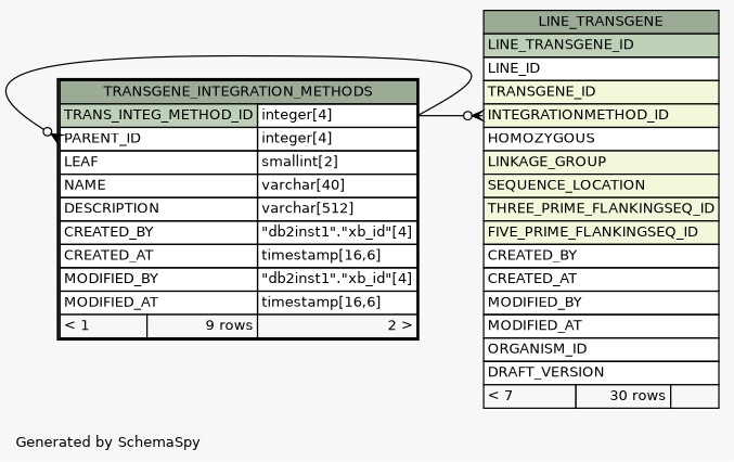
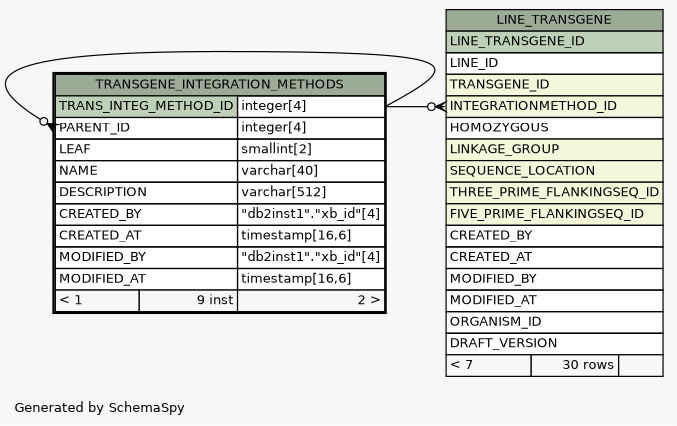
  digraph {
    bgcolor="#f7f7f7"
    fontname=Helvetica
    fontsize=11
    label="\nGenerated by SchemaSpy"
    labeljust=l
    nodesep=0.18
    rankdir=RL
    ranksep=0.46
    node [fontname=Helvetica fontsize=11 shape=plaintext]
    edge [arrowhead=none arrowsize=0.8 arrowtail=crowodot dir=back headport="TRANS_INTEG_METHOD_ID.type:e"]
    n1 [label=<     <TABLE BORDER="0" CELLBORDER="1" CELLSPACING="0" BGCOLOR="#ffffff">       <TR><TD COLSPAN="3" BGCOLOR="#9bab96" ALIGN="CENTER">LINE_TRANSGENE</TD></TR>       <TR><TD PORT="LINE_TRANSGENE_ID" COLSPAN="3" BGCOLOR="#bed1b8" ALIGN="LEFT">LINE_TRANSGENE_ID</TD></TR>       <TR><TD PORT="LINE_ID" COLSPAN="3" ALIGN="LEFT">LINE_ID</TD></TR>       <TR><TD PORT="TRANSGENE_ID" COLSPAN="3" BGCOLOR="#f4f7da" ALIGN="LEFT">TRANSGENE_ID</TD></TR>       <TR><TD PORT="INTEGRATIONMETHOD_ID" COLSPAN="3" BGCOLOR="#f4f7da" ALIGN="LEFT">INTEGRATIONMETHOD_ID</TD></TR>       <TR><TD PORT="HOMOZYGOUS" COLSPAN="3" ALIGN="LEFT">HOMOZYGOUS</TD></TR>       <TR><TD PORT="LINKAGE_GROUP" COLSPAN="3" BGCOLOR="#f4f7da" ALIGN="LEFT">LINKAGE_GROUP</TD></TR>       <TR><TD PORT="SEQUENCE_LOCATION" COLSPAN="3" BGCOLOR="#f4f7da" ALIGN="LEFT">SEQUENCE_LOCATION</TD></TR>       <TR><TD PORT="THREE_PRIME_FLANKINGSEQ_ID" COLSPAN="3" BGCOLOR="#f4f7da" ALIGN="LEFT">THREE_PRIME_FLANKINGSEQ_ID</TD></TR>       <TR><TD PORT="FIVE_PRIME_FLANKINGSEQ_ID" COLSPAN="3" BGCOLOR="#f4f7da" ALIGN="LEFT">FIVE_PRIME_FLANKINGSEQ_ID</TD></TR>       <TR><TD PORT="CREATED_BY" COLSPAN="3" ALIGN="LEFT">CREATED_BY</TD></TR>       <TR><TD PORT="CREATED_AT" COLSPAN="3" ALIGN="LEFT">CREATED_AT</TD></TR>       <TR><TD PORT="MODIFIED_BY" COLSPAN="3" ALIGN="LEFT">MODIFIED_BY</TD></TR>       <TR><TD PORT="MODIFIED_AT" COLSPAN="3" ALIGN="LEFT">MODIFIED_AT</TD></TR>       <TR><TD PORT="ORGANISM_ID" COLSPAN="3" ALIGN="LEFT">ORGANISM_ID</TD></TR>       <TR><TD PORT="DRAFT_VERSION" COLSPAN="3" ALIGN="LEFT">DRAFT_VERSION</TD></TR>       <TR><TD ALIGN="LEFT" BGCOLOR="#f7f7f7">&lt; 7</TD><TD ALIGN="RIGHT" BGCOLOR="#f7f7f7">30 rows</TD><TD ALIGN="RIGHT" BGCOLOR="#f7f7f7">  </TD></TR>     </TABLE>>]
-   n2 [label=<     <TABLE BORDER="2" CELLBORDER="1" CELLSPACING="0" BGCOLOR="#ffffff">       <TR><TD COLSPAN="3" BGCOLOR="#9bab96" ALIGN="CENTER">TRANSGENE_INTEGRATION_METHODS</TD></TR>       <TR><TD PORT="TRANS_INTEG_METHOD_ID" COLSPAN="2" BGCOLOR="#bed1b8" ALIGN="LEFT">TRANS_INTEG_METHOD_ID</TD><TD PORT="TRANS_INTEG_METHOD_ID.type" ALIGN="LEFT">integer[4]</TD></TR>       <TR><TD PORT="PARENT_ID" COLSPAN="2" ALIGN="LEFT">PARENT_ID</TD><TD PORT="PARENT_ID.type" ALIGN="LEFT">integer[4]</TD></TR>       <TR><TD PORT="LEAF" COLSPAN="2" ALIGN="LEFT">LEAF</TD><TD PORT="LEAF.type" ALIGN="LEFT">smallint[2]</TD></TR>       <TR><TD PORT="NAME" COLSPAN="2" ALIGN="LEFT">NAME</TD><TD PORT="NAME.type" ALIGN="LEFT">varchar[40]</TD></TR>       <TR><TD PORT="DESCRIPTION" COLSPAN="2" ALIGN="LEFT">DESCRIPTION</TD><TD PORT="DESCRIPTION.type" ALIGN="LEFT">varchar[512]</TD></TR>       <TR><TD PORT="CREATED_BY" COLSPAN="2" ALIGN="LEFT">CREATED_BY</TD><TD PORT="CREATED_BY.type" ALIGN="LEFT">"db2inst1"."xb_id"[4]</TD></TR>       <TR><TD PORT="CREATED_AT" COLSPAN="2" ALIGN="LEFT">CREATED_AT</TD><TD PORT="CREATED_AT.type" ALIGN="LEFT">timestamp[16,6]</TD></TR>       <TR><TD PORT="MODIFIED_BY" COLSPAN="2" ALIGN="LEFT">MODIFIED_BY</TD><TD PORT="MODIFIED_BY.type" ALIGN="LEFT">"db2inst1"."xb_id"[4]</TD></TR>       <TR><TD PORT="MODIFIED_AT" COLSPAN="2" ALIGN="LEFT">MODIFIED_AT</TD><TD PORT="MODIFIED_AT.type" ALIGN="LEFT">timestamp[16,6]</TD></TR>       <TR><TD ALIGN="LEFT" BGCOLOR="#f7f7f7">&lt; 1</TD><TD ALIGN="RIGHT" BGCOLOR="#f7f7f7">9 rows</TD><TD ALIGN="RIGHT" BGCOLOR="#f7f7f7">2 &gt;</TD></TR>     </TABLE>>]
+   n2 [label=<     <TABLE BORDER="2" CELLBORDER="1" CELLSPACING="0" BGCOLOR="#ffffff">       <TR><TD COLSPAN="3" BGCOLOR="#9bab96" ALIGN="CENTER">TRANSGENE_INTEGRATION_METHODS</TD></TR>       <TR><TD PORT="TRANS_INTEG_METHOD_ID" COLSPAN="2" BGCOLOR="#bed1b8" ALIGN="LEFT">TRANS_INTEG_METHOD_ID</TD><TD PORT="TRANS_INTEG_METHOD_ID.type" ALIGN="LEFT">integer[4]</TD></TR>       <TR><TD PORT="PARENT_ID" COLSPAN="2" ALIGN="LEFT">PARENT_ID</TD><TD PORT="PARENT_ID.type" ALIGN="LEFT">integer[4]</TD></TR>       <TR><TD PORT="LEAF" COLSPAN="2" ALIGN="LEFT">LEAF</TD><TD PORT="LEAF.type" ALIGN="LEFT">smallint[2]</TD></TR>       <TR><TD PORT="NAME" COLSPAN="2" ALIGN="LEFT">NAME</TD><TD PORT="NAME.type" ALIGN="LEFT">varchar[40]</TD></TR>       <TR><TD PORT="DESCRIPTION" COLSPAN="2" ALIGN="LEFT">DESCRIPTION</TD><TD PORT="DESCRIPTION.type" ALIGN="LEFT">varchar[512]</TD></TR>       <TR><TD PORT="CREATED_BY" COLSPAN="2" ALIGN="LEFT">CREATED_BY</TD><TD PORT="CREATED_BY.type" ALIGN="LEFT">"db2inst1"."xb_id"[4]</TD></TR>       <TR><TD PORT="CREATED_AT" COLSPAN="2" ALIGN="LEFT">CREATED_AT</TD><TD PORT="CREATED_AT.type" ALIGN="LEFT">timestamp[16,6]</TD></TR>       <TR><TD PORT="MODIFIED_BY" COLSPAN="2" ALIGN="LEFT">MODIFIED_BY</TD><TD PORT="MODIFIED_BY.type" ALIGN="LEFT">"db2inst1"."xb_id"[4]</TD></TR>       <TR><TD PORT="MODIFIED_AT" COLSPAN="2" ALIGN="LEFT">MODIFIED_AT</TD><TD PORT="MODIFIED_AT.type" ALIGN="LEFT">timestamp[16,6]</TD></TR>       <TR><TD ALIGN="LEFT" BGCOLOR="#f7f7f7">&lt; 1</TD><TD ALIGN="RIGHT" BGCOLOR="#f7f7f7">9 inst</TD><TD ALIGN="RIGHT" BGCOLOR="#f7f7f7">2 &gt;</TD></TR>     </TABLE>>]
    n1 -> n2 [tailport="INTEGRATIONMETHOD_ID:w"]
    n2 -> n2 [tailport="PARENT_ID:w"]
  }
